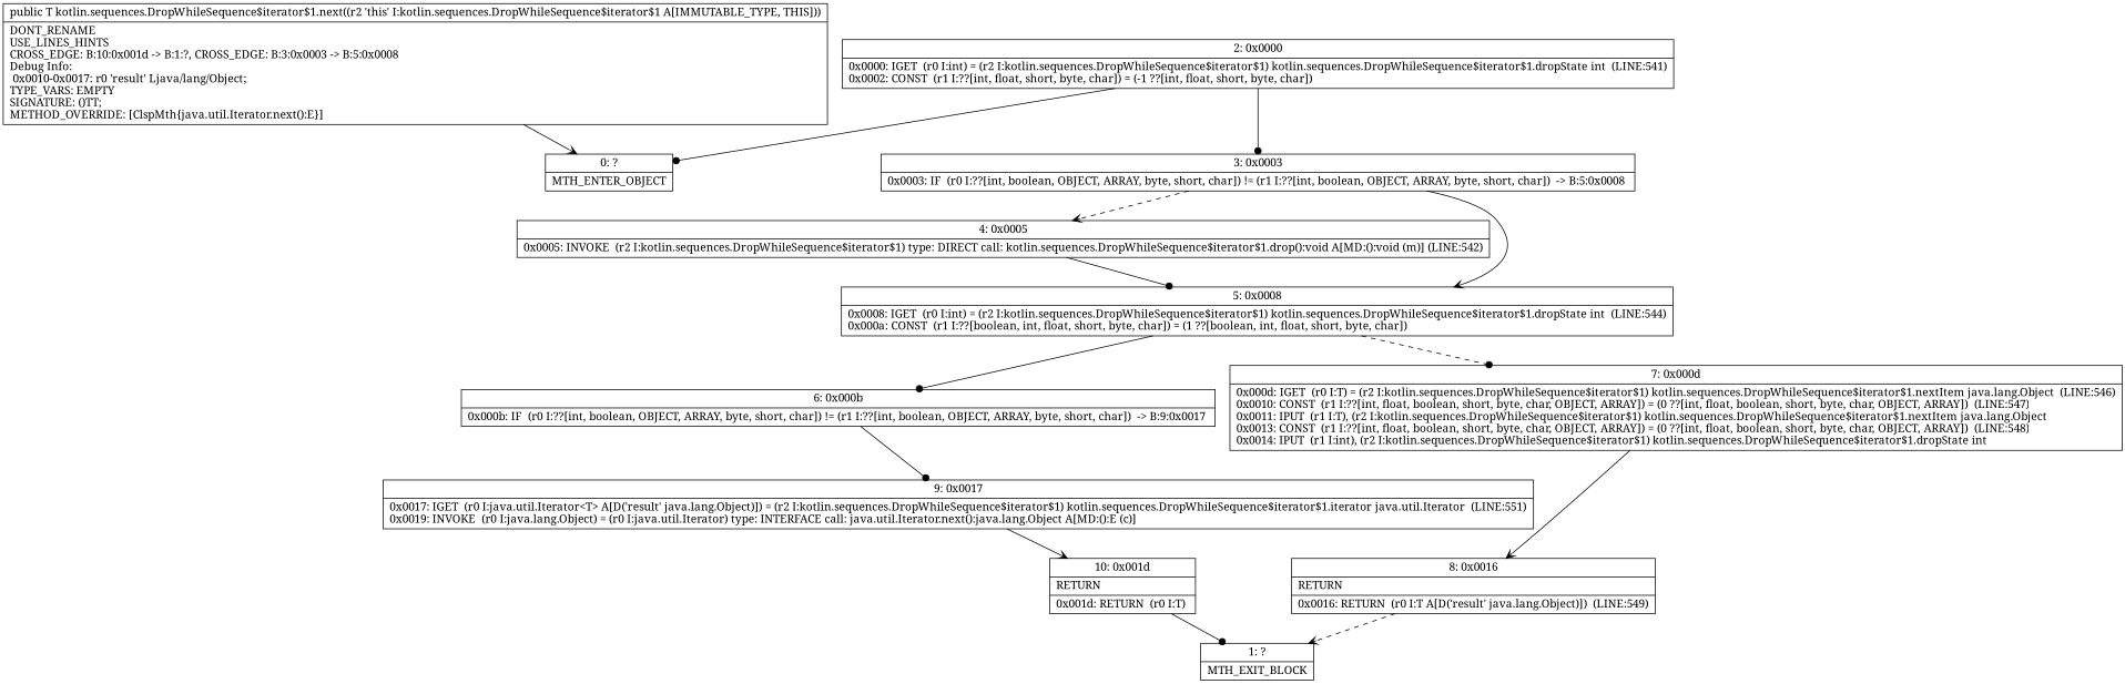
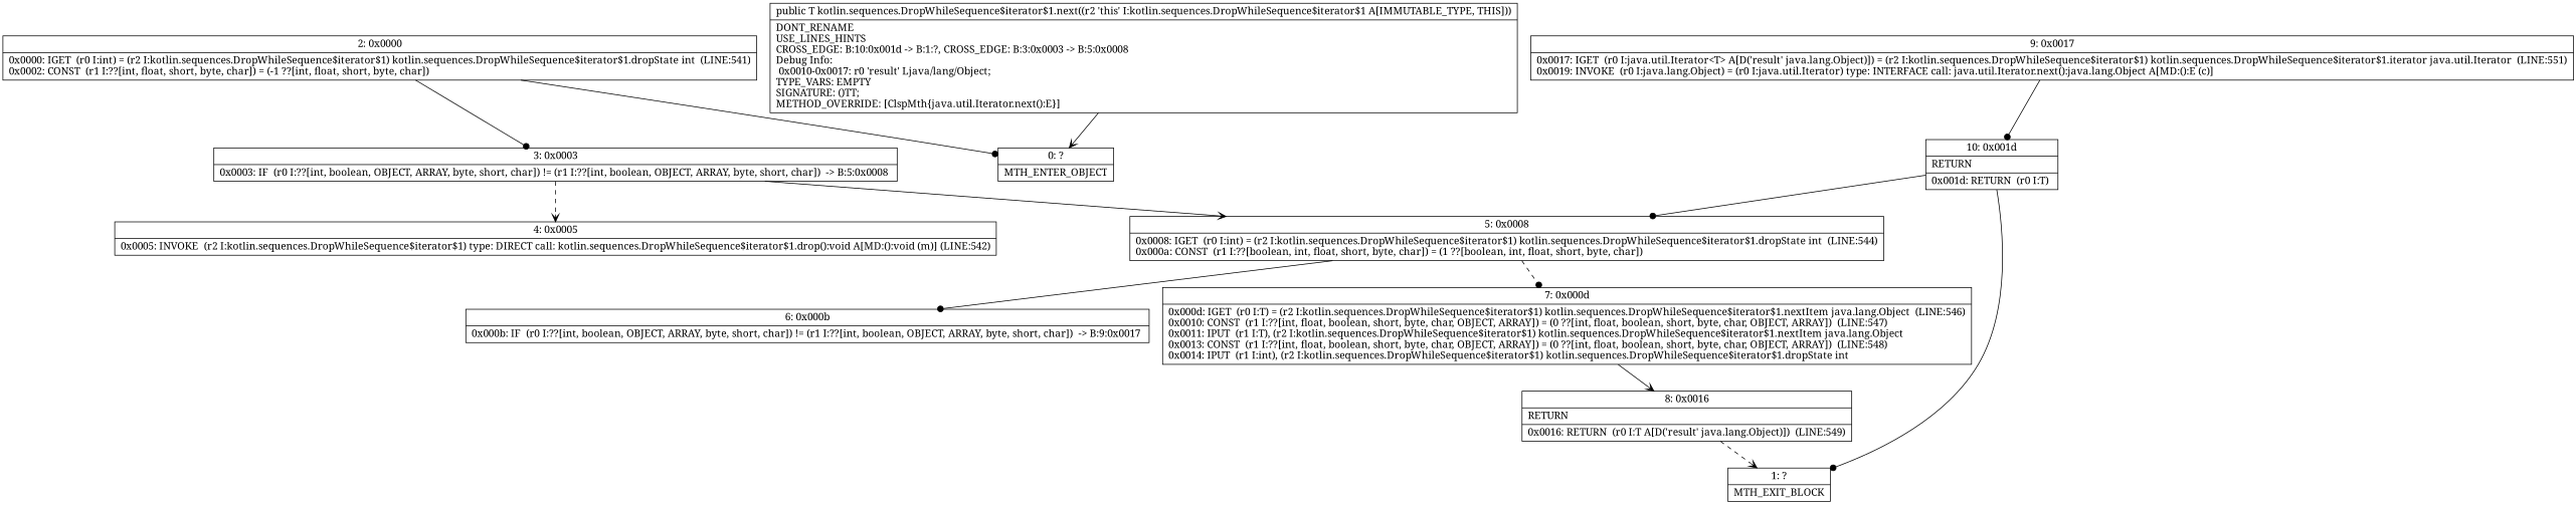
  digraph {
    fontname="Noto Serif"
    node [fontname="Noto Serif" shape=record]
    edge [arrowhead=dot fontname="Noto Serif"]
    n1 [label="{0\:\ ?|MTH_ENTER_OBJECT\l}"]
    n2 [label="{2\:\ 0x0000|0x0000: IGET  (r0 I:int) = (r2 I:kotlin.sequences.DropWhileSequence$iterator$1) kotlin.sequences.DropWhileSequence$iterator$1.dropState int  (LINE:541)\l0x0002: CONST  (r1 I:??[int, float, short, byte, char]) = (\-1 ??[int, float, short, byte, char]) \l}"]
    n3 [label="{3\:\ 0x0003|0x0003: IF  (r0 I:??[int, boolean, OBJECT, ARRAY, byte, short, char]) != (r1 I:??[int, boolean, OBJECT, ARRAY, byte, short, char])  \-\> B:5:0x0008 \l}"]
    n4 [label="{4\:\ 0x0005|0x0005: INVOKE  (r2 I:kotlin.sequences.DropWhileSequence$iterator$1) type: DIRECT call: kotlin.sequences.DropWhileSequence$iterator$1.drop():void A[MD:():void (m)] (LINE:542)\l}"]
    n5 [label="{5\:\ 0x0008|0x0008: IGET  (r0 I:int) = (r2 I:kotlin.sequences.DropWhileSequence$iterator$1) kotlin.sequences.DropWhileSequence$iterator$1.dropState int  (LINE:544)\l0x000a: CONST  (r1 I:??[boolean, int, float, short, byte, char]) = (1 ??[boolean, int, float, short, byte, char]) \l}"]
    n6 [label="{6\:\ 0x000b|0x000b: IF  (r0 I:??[int, boolean, OBJECT, ARRAY, byte, short, char]) != (r1 I:??[int, boolean, OBJECT, ARRAY, byte, short, char])  \-\> B:9:0x0017 \l}"]
    n7 [label="{7\:\ 0x000d|0x000d: IGET  (r0 I:T) = (r2 I:kotlin.sequences.DropWhileSequence$iterator$1) kotlin.sequences.DropWhileSequence$iterator$1.nextItem java.lang.Object  (LINE:546)\l0x0010: CONST  (r1 I:??[int, float, boolean, short, byte, char, OBJECT, ARRAY]) = (0 ??[int, float, boolean, short, byte, char, OBJECT, ARRAY])  (LINE:547)\l0x0011: IPUT  (r1 I:T), (r2 I:kotlin.sequences.DropWhileSequence$iterator$1) kotlin.sequences.DropWhileSequence$iterator$1.nextItem java.lang.Object \l0x0013: CONST  (r1 I:??[int, float, boolean, short, byte, char, OBJECT, ARRAY]) = (0 ??[int, float, boolean, short, byte, char, OBJECT, ARRAY])  (LINE:548)\l0x0014: IPUT  (r1 I:int), (r2 I:kotlin.sequences.DropWhileSequence$iterator$1) kotlin.sequences.DropWhileSequence$iterator$1.dropState int \l}"]
    n8 [label="{9\:\ 0x0017|0x0017: IGET  (r0 I:java.util.Iterator\<T\> A[D('result' java.lang.Object)]) = (r2 I:kotlin.sequences.DropWhileSequence$iterator$1) kotlin.sequences.DropWhileSequence$iterator$1.iterator java.util.Iterator  (LINE:551)\l0x0019: INVOKE  (r0 I:java.lang.Object) = (r0 I:java.util.Iterator) type: INTERFACE call: java.util.Iterator.next():java.lang.Object A[MD:():E (c)]\l}"]
    n9 [label="{8\:\ 0x0016|RETURN\l|0x0016: RETURN  (r0 I:T A[D('result' java.lang.Object)])  (LINE:549)\l}"]
    n10 [label="{10\:\ 0x001d|RETURN\l|0x001d: RETURN  (r0 I:T) \l}"]
    n11 [label="{1\:\ ?|MTH_EXIT_BLOCK\l}"]
    n12 [label="{public T kotlin.sequences.DropWhileSequence$iterator$1.next((r2 'this' I:kotlin.sequences.DropWhileSequence$iterator$1 A[IMMUTABLE_TYPE, THIS]))  | DONT_RENAME\lUSE_LINES_HINTS\lCROSS_EDGE: B:10:0x001d \-\> B:1:?, CROSS_EDGE: B:3:0x0003 \-\> B:5:0x0008\lDebug Info:\l  0x0010\-0x0017: r0 'result' Ljava\/lang\/Object;\lTYPE_VARS: EMPTY\lSIGNATURE: ()TT;\lMETHOD_OVERRIDE: [ClspMth\{java.util.Iterator.next():E\}]\l}"]
    n2 -> n1
    n2 -> n3
    n3 -> n4 [arrowhead=vee style=dashed]
    n3 -> n5 [arrowhead=vee]
-   n4 -> n5
+   n10 -> n5
    n5 -> n6
    n5 -> n7 [style=dashed]
-   n6 -> n8
    n7 -> n9 [arrowhead=vee]
-   n8 -> n10 [arrowhead=vee]
+   n8 -> n10
    n9 -> n11 [arrowhead=vee style=dashed]
    n10 -> n11
    n12 -> n1 [arrowhead=vee]
  }
